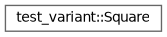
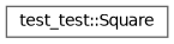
  digraph {
    rankdir=LR
-   n1 [color=grey40 fillcolor=white fontname=Helvetica fontsize=10 height=0.2 label="test_variant::Square" shape=box style=filled width=0.4]
+   n1 [color=grey40 fillcolor=white fontname=Helvetica fontsize=10 height=0.2 label="test_test::Square" shape=box style=filled width=0.4]
  }
